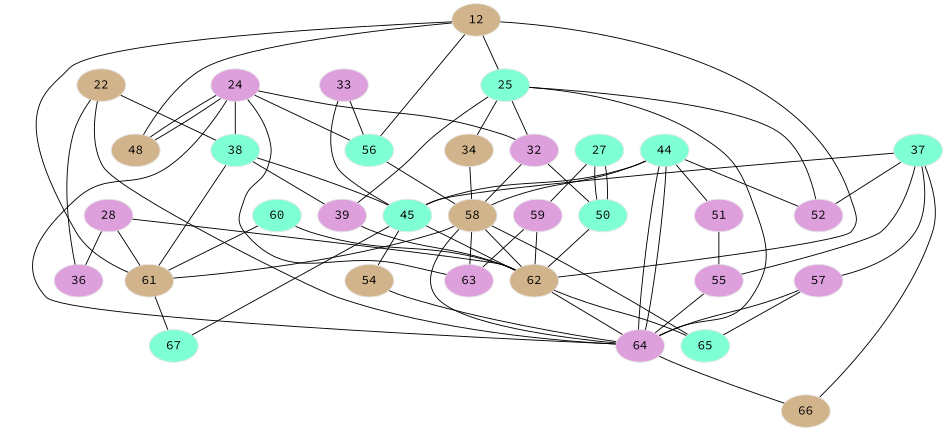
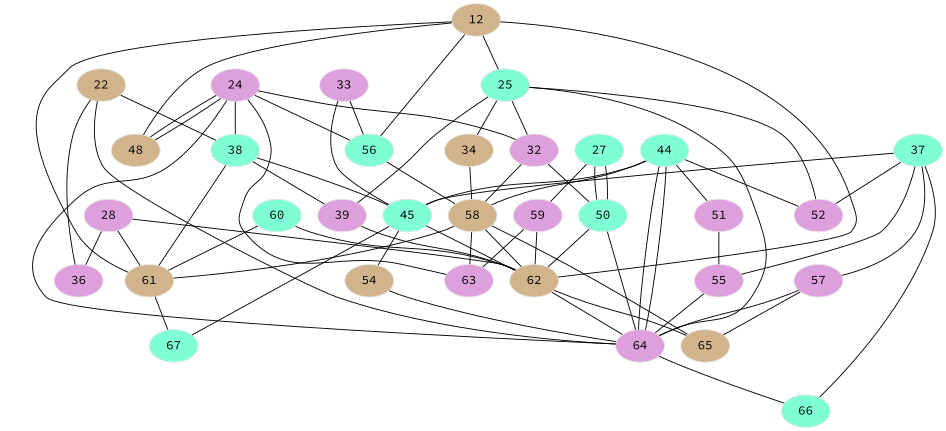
  graph {
    fontname="Source Code Pro"
    node [color=gray90 fillcolor=plum fontname="Source Code Pro" style=filled]
    edge [fontname="Source Code Pro"]
    12 [fillcolor=tan super="+8"]
    25 [fillcolor=aquamarine]
    48 [fillcolor=tan]
    56 [fillcolor=aquamarine]
    61 [fillcolor=tan super="+14+35"]
    62 [fillcolor=tan super="+20+47"]
    64 [super="+49+29+40+42"]
    32
    34 [fillcolor=tan]
    39
    52
    58 [fillcolor=tan super="+3+18+53"]
    67 [fillcolor=aquamarine]
-   65 [fillcolor=aquamarine super="+23"]
+   65 [fillcolor=tan super="+23"]
    22 [fillcolor=tan]
    36
    38 [fillcolor=aquamarine super="+26"]
    45 [fillcolor=aquamarine super="+10+21+30"]
-   66 [fillcolor=tan]
+   66 [fillcolor=aquamarine]
    24 [super="+4"]
    63 [super="+43"]
    50 [fillcolor=aquamarine]
    27 [fillcolor=aquamarine]
    59
    28
    54 [fillcolor=tan]
    33
    37 [fillcolor=aquamarine super="+19"]
    55
    57 [super="+13"]
    44 [fillcolor=aquamarine super="+9+31"]
    51 [super="+46"]
    60 [fillcolor=aquamarine]
    12 -- 25 [weight=2]
    12 -- 48
    12 -- 56 [weight=2]
    12 -- 61
    12 -- 62 [weight=2]
    25 -- 64 [weight=2]
    25 -- 32
    25 -- 34
    25 -- 39
    25 -- 52
    56 -- 58
    61 -- 67
    62 -- 64 [weight=2]
    62 -- 65 [weight=2]
    64 -- 66
    32 -- 58
    32 -- 50
    34 -- 58
    39 -- 62
    58 -- 61
    58 -- 62 [weight=3]
-   58 -- 64 [weight=2]
+   50 -- 64 [weight=2]
    58 -- 65 [weight=2]
    58 -- 63 [weight=3]
    22 -- 64
    22 -- 36
    22 -- 38
    38 -- 61 [weight=2]
    38 -- 39
    38 -- 45
    45 -- 62 [weight=3]
    45 -- 67
    45 -- 54
    24 -- 48
    24 -- 48
    24 -- 56
    24 -- 64
    24 -- 32
    24 -- 38 [weight=2]
    24 -- 63
    50 -- 62 [weight=2]
    27 -- 50
    27 -- 50
    27 -- 59
    59 -- 62
    59 -- 63
    28 -- 61
    28 -- 62
    28 -- 36
    54 -- 64
    33 -- 56
    33 -- 45
    37 -- 52
    37 -- 45 [weight=2]
    37 -- 66
    37 -- 55
    37 -- 57 [weight=2]
    55 -- 64
    57 -- 64 [weight=2]
    57 -- 65
    44 -- 64 [weight=5]
    44 -- 64
    44 -- 52
    44 -- 58
    44 -- 45 [weight=3]
    44 -- 51 [weight=2]
    51 -- 55 [weight=2]
    60 -- 61
    60 -- 62
  }
